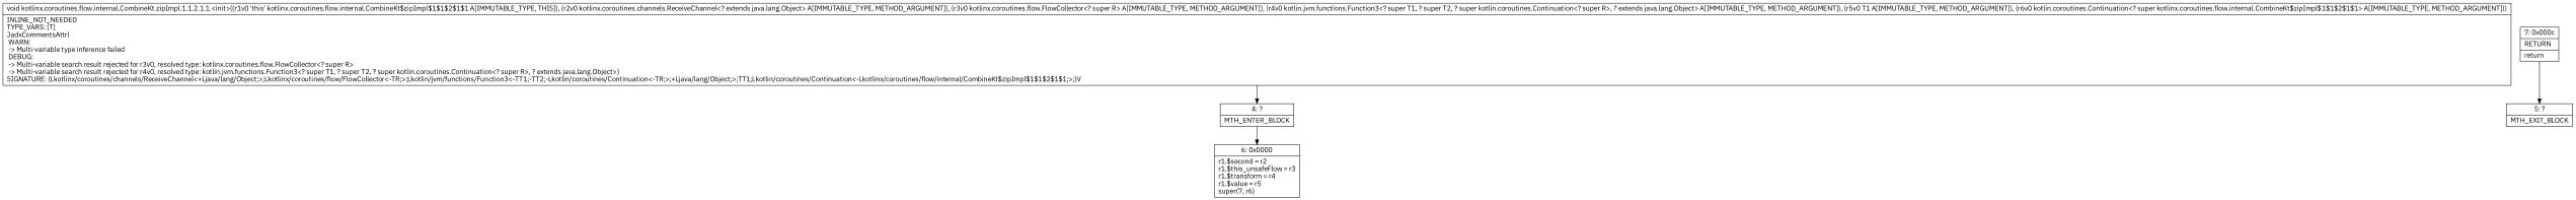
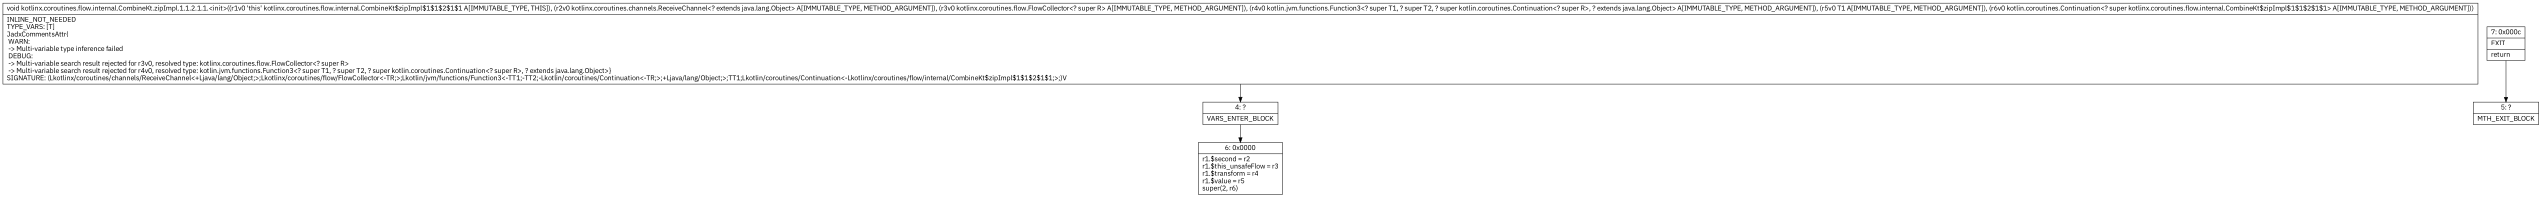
  digraph {
    fontname="IBM Plex Sans"
    node [fontname="IBM Plex Sans" shape=record]
    edge [fontname="IBM Plex Sans"]
-   n1 [label="{4\:\ ?|MTH_ENTER_BLOCK\l}"]
-   n2 [label="{6\:\ 0x0000|r1.$second = r2\lr1.$this_unsafeFlow = r3\lr1.$transform = r4\lr1.$value = r5\lsuper(7, r6)\l}"]
-   n3 [label="{7\:\ 0x000c|RETURN\l|return\l}"]
+   n1 [label="{4\:\ ?|VARS_ENTER_BLOCK\l}"]
+   n2 [label="{6\:\ 0x0000|r1.$second = r2\lr1.$this_unsafeFlow = r3\lr1.$transform = r4\lr1.$value = r5\lsuper(2, r6)\l}"]
+   n3 [label="{7\:\ 0x000c|EXIT\l|return\l}"]
    n4 [label="{5\:\ ?|MTH_EXIT_BLOCK\l}"]
    n5 [label="{void kotlinx.coroutines.flow.internal.CombineKt.zipImpl.1.1.2.1.1.\<init\>((r1v0 'this' kotlinx.coroutines.flow.internal.CombineKt$zipImpl$1$1$2$1$1 A[IMMUTABLE_TYPE, THIS]), (r2v0 kotlinx.coroutines.channels.ReceiveChannel\<? extends java.lang.Object\> A[IMMUTABLE_TYPE, METHOD_ARGUMENT]), (r3v0 kotlinx.coroutines.flow.FlowCollector\<? super R\> A[IMMUTABLE_TYPE, METHOD_ARGUMENT]), (r4v0 kotlin.jvm.functions.Function3\<? super T1, ? super T2, ? super kotlin.coroutines.Continuation\<? super R\>, ? extends java.lang.Object\> A[IMMUTABLE_TYPE, METHOD_ARGUMENT]), (r5v0 T1 A[IMMUTABLE_TYPE, METHOD_ARGUMENT]), (r6v0 kotlin.coroutines.Continuation\<? super kotlinx.coroutines.flow.internal.CombineKt$zipImpl$1$1$2$1$1\> A[IMMUTABLE_TYPE, METHOD_ARGUMENT]))  | INLINE_NOT_NEEDED\lTYPE_VARS: [T]\lJadxCommentsAttr\{\l WARN: \l \-\> Multi\-variable type inference failed\l DEBUG: \l \-\> Multi\-variable search result rejected for r3v0, resolved type: kotlinx.coroutines.flow.FlowCollector\<? super R\>\l \-\> Multi\-variable search result rejected for r4v0, resolved type: kotlin.jvm.functions.Function3\<? super T1, ? super T2, ? super kotlin.coroutines.Continuation\<? super R\>, ? extends java.lang.Object\>\}\lSIGNATURE: (Lkotlinx\/coroutines\/channels\/ReceiveChannel\<+Ljava\/lang\/Object;\>;Lkotlinx\/coroutines\/flow\/FlowCollector\<\-TR;\>;Lkotlin\/jvm\/functions\/Function3\<\-TT1;\-TT2;\-Lkotlin\/coroutines\/Continuation\<\-TR;\>;+Ljava\/lang\/Object;\>;TT1;Lkotlin\/coroutines\/Continuation\<\-Lkotlinx\/coroutines\/flow\/internal\/CombineKt$zipImpl$1$1$2$1$1;\>;)V\l}"]
    n1 -> n2
    n3 -> n4
    n5 -> n1
  }
